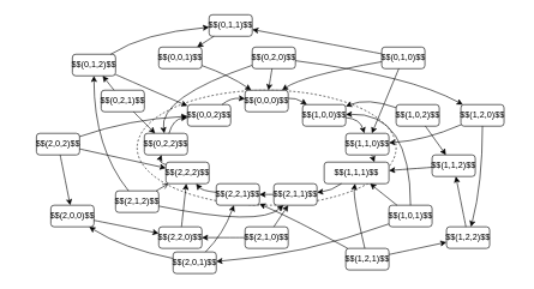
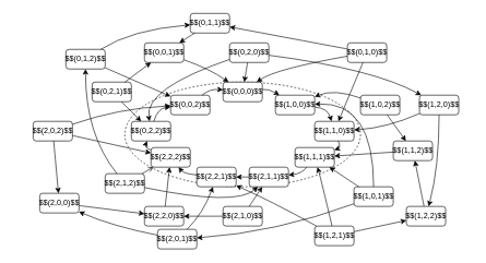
  <mxCell id="0" />
  <mxCell id="1" parent="0" />
  <mxCell id="2" value="" style="ellipse;whiteSpace=wrap;html=1;dashed=1;" vertex="1" parent="1"><mxGeometry x="190" y="125" width="360" height="160" as="geometry" /></mxCell>
  <mxCell id="3" value="" style="rounded=0;whiteSpace=wrap;html=1;fontSize=20;fillColor=none;strokeColor=#FFFFFF;" parent="1" vertex="1"><mxGeometry x="20" y="50" width="700" height="300" as="geometry" /></mxCell>
  <mxCell id="4" value="$$(0,0,0)$$" style="rounded=1;whiteSpace=wrap;html=1;" vertex="1" parent="1"><mxGeometry x="340" y="125" width="60" height="30" as="geometry" /></mxCell>
  <mxCell id="5" value="$$(1,0,0)$$" style="rounded=1;whiteSpace=wrap;html=1;" vertex="1" parent="1"><mxGeometry x="420" y="145" width="60" height="30" as="geometry" /></mxCell>
  <mxCell id="6" value="$$(1,1,0)$$" style="rounded=1;whiteSpace=wrap;html=1;" vertex="1" parent="1"><mxGeometry x="480" y="185" width="60" height="30" as="geometry" /></mxCell>
- <mxCell id="7" value="$$(1,1,1)$$" style="rounded=1;whiteSpace=wrap;html=1;" vertex="1" parent="1"><mxGeometry x="450" y="225" width="90" height="30" as="geometry" /></mxCell>
+ <mxCell id="7" value="$$(1,1,1)$$" style="rounded=1;whiteSpace=wrap;html=1;" vertex="1" parent="1"><mxGeometry x="450" y="225" width="60" height="30" as="geometry" /></mxCell>
  <mxCell id="8" value="$$(2,1,1)$$" style="rounded=1;whiteSpace=wrap;html=1;" vertex="1" parent="1"><mxGeometry x="380" y="255" width="60" height="30" as="geometry" /></mxCell>
  <mxCell id="9" value="$$(2,2,1)$$" style="rounded=1;whiteSpace=wrap;html=1;" vertex="1" parent="1"><mxGeometry x="300" y="255" width="60" height="30" as="geometry" /></mxCell>
  <mxCell id="10" value="$$(2,2,2)$$" style="rounded=1;whiteSpace=wrap;html=1;" vertex="1" parent="1"><mxGeometry x="230" y="225" width="60" height="30" as="geometry" /></mxCell>
  <mxCell id="11" value="$$(0,2,2)$$" style="rounded=1;whiteSpace=wrap;html=1;" vertex="1" parent="1"><mxGeometry x="200" y="185" width="60" height="30" as="geometry" /></mxCell>
  <mxCell id="12" value="$$(0,0,2)$$" style="rounded=1;whiteSpace=wrap;html=1;" vertex="1" parent="1"><mxGeometry x="260" y="145" width="60" height="30" as="geometry" /></mxCell>
  <mxCell id="13" value="$$(2,1,0)$$" style="rounded=1;whiteSpace=wrap;html=1;" vertex="1" parent="1"><mxGeometry x="340" y="315" width="60" height="30" as="geometry" /></mxCell>
  <mxCell id="14" value="$$(2,2,0)$$" style="rounded=1;whiteSpace=wrap;html=1;" vertex="1" parent="1"><mxGeometry x="220" y="315" width="60" height="30" as="geometry" /></mxCell>
  <mxCell id="15" value="" style="curved=1;endArrow=classic;html=1;rounded=0;" edge="1" parent="1" source="4" target="5"><mxGeometry width="50" height="50" relative="1" as="geometry"><mxPoint x="320" y="275" as="sourcePoint" /><mxPoint x="370" y="225" as="targetPoint" /><Array as="points"><mxPoint x="410" y="135" /></Array></mxGeometry></mxCell>
  <mxCell id="16" value="" style="curved=1;endArrow=classic;html=1;rounded=0;" edge="1" parent="1" source="5" target="6"><mxGeometry width="50" height="50" relative="1" as="geometry"><mxPoint x="520" y="205.005" as="sourcePoint" /><mxPoint x="590" y="214.13" as="targetPoint" /><Array as="points"><mxPoint x="500" y="165" /></Array></mxGeometry></mxCell>
  <mxCell id="17" value="" style="curved=1;endArrow=classic;html=1;rounded=0;" edge="1" parent="1" source="6" target="7"><mxGeometry width="50" height="50" relative="1" as="geometry"><mxPoint x="537" y="165" as="sourcePoint" /><mxPoint x="573" y="185" as="targetPoint" /><Array as="points"><mxPoint x="520" y="225" /></Array></mxGeometry></mxCell>
  <mxCell id="18" value="" style="curved=1;endArrow=classic;html=1;rounded=0;" edge="1" parent="1" source="7" target="8"><mxGeometry width="50" height="50" relative="1" as="geometry"><mxPoint x="587.143" y="215" as="sourcePoint" /><mxPoint x="552.857" y="255" as="targetPoint" /><Array as="points"><mxPoint x="460" y="265" /></Array></mxGeometry></mxCell>
  <mxCell id="19" value="" style="curved=1;endArrow=classic;html=1;rounded=0;" edge="1" parent="1" source="8" target="9"><mxGeometry width="50" height="50" relative="1" as="geometry"><mxPoint x="510" y="278.182" as="sourcePoint" /><mxPoint x="460" y="291.818" as="targetPoint" /><Array as="points" /></mxGeometry></mxCell>
  <mxCell id="20" value="" style="curved=1;endArrow=classic;html=1;rounded=0;" edge="1" parent="1" source="9" target="10"><mxGeometry width="50" height="50" relative="1" as="geometry"><mxPoint x="400" y="300" as="sourcePoint" /><mxPoint x="360" y="300" as="targetPoint" /><Array as="points"><mxPoint x="280" y="265" /></Array></mxGeometry></mxCell>
  <mxCell id="21" value="" style="curved=1;endArrow=classic;html=1;rounded=0;" edge="1" parent="1" source="10" target="11"><mxGeometry width="50" height="50" relative="1" as="geometry"><mxPoint x="300" y="291.818" as="sourcePoint" /><mxPoint x="250" y="278.182" as="targetPoint" /><Array as="points"><mxPoint x="220" y="225" /></Array></mxGeometry></mxCell>
  <mxCell id="22" value="" style="curved=1;endArrow=classic;html=1;rounded=0;" edge="1" parent="1" source="11" target="12"><mxGeometry width="50" height="50" relative="1" as="geometry"><mxPoint x="207.143" y="255" as="sourcePoint" /><mxPoint x="172.857" y="215" as="targetPoint" /><Array as="points"><mxPoint x="240" y="165" /></Array></mxGeometry></mxCell>
  <mxCell id="23" value="" style="curved=1;endArrow=classic;html=1;rounded=0;" edge="1" parent="1" source="12" target="4"><mxGeometry width="50" height="50" relative="1" as="geometry"><mxPoint x="187" y="185" as="sourcePoint" /><mxPoint x="223" y="165" as="targetPoint" /><Array as="points"><mxPoint x="320" y="135" /></Array></mxGeometry></mxCell>
  <mxCell id="24" value="" style="curved=1;endArrow=classic;html=1;rounded=0;" edge="1" parent="1" source="13" target="8"><mxGeometry width="50" height="50" relative="1" as="geometry"><mxPoint x="510" y="285" as="sourcePoint" /><mxPoint x="460" y="297.5" as="targetPoint" /><Array as="points" /></mxGeometry></mxCell>
  <mxCell id="25" value="" style="curved=1;endArrow=classic;html=1;rounded=0;" edge="1" parent="1" source="13" target="14"><mxGeometry width="50" height="50" relative="1" as="geometry"><mxPoint x="390" y="337" as="sourcePoint" /><mxPoint x="421.429" y="315" as="targetPoint" /><Array as="points" /></mxGeometry></mxCell>
  <mxCell id="26" value="" style="curved=1;endArrow=classic;html=1;rounded=0;" edge="1" parent="1" source="14" target="10"><mxGeometry width="50" height="50" relative="1" as="geometry"><mxPoint x="330" y="337.273" as="sourcePoint" /><mxPoint x="280" y="332.727" as="targetPoint" /><Array as="points" /></mxGeometry></mxCell>
  <mxCell id="27" value="$$(0,1,0)$$" style="rounded=1;whiteSpace=wrap;html=1;" vertex="1" parent="1"><mxGeometry x="530" width="60" height="30" as="geometry" y="65" /></mxCell>
  <mxCell id="28" value="$$(0,1,1)$$" style="rounded=1;whiteSpace=wrap;html=1;" vertex="1" parent="1"><mxGeometry x="290" y="20" width="60" height="30" as="geometry" /></mxCell>
  <mxCell id="29" value="$$(0,0,1)$$" style="rounded=1;whiteSpace=wrap;html=1;" vertex="1" parent="1"><mxGeometry x="220" width="60" height="30" as="geometry" y="65" /></mxCell>
  <mxCell id="30" value="" style="curved=1;endArrow=classic;html=1;rounded=0;" edge="1" parent="1" source="28" target="29"><mxGeometry width="50" height="50" relative="1" as="geometry"><mxPoint x="350" y="165" as="sourcePoint" /><mxPoint x="400" y="115" as="targetPoint" /><Array as="points" /></mxGeometry></mxCell>
  <mxCell id="31" value="" style="curved=1;endArrow=classic;html=1;rounded=0;" edge="1" parent="1" source="27" target="28"><mxGeometry width="50" height="50" relative="1" as="geometry"><mxPoint x="350" y="90" as="sourcePoint" /><mxPoint x="320" y="90" as="targetPoint" /><Array as="points" /></mxGeometry></mxCell>
  <mxCell id="32" value="" style="curved=1;endArrow=classic;html=1;rounded=0;" edge="1" parent="1" source="27" target="4"><mxGeometry width="50" height="50" relative="1" as="geometry"><mxPoint x="440" y="90" as="sourcePoint" /><mxPoint x="410" y="90" as="targetPoint" /><Array as="points"><mxPoint x="420" y="105" /></Array></mxGeometry></mxCell>
  <mxCell id="33" value="" style="curved=1;endArrow=classic;html=1;rounded=0;" edge="1" parent="1" source="29" target="4"><mxGeometry width="50" height="50" relative="1" as="geometry"><mxPoint x="440" y="103.333" as="sourcePoint" /><mxPoint x="410" y="116.667" as="targetPoint" /><Array as="points"><mxPoint x="320" y="105" /></Array></mxGeometry></mxCell>
  <mxCell id="34" value="$$(0,1,2)$$" style="rounded=1;whiteSpace=wrap;html=1;" vertex="1" parent="1"><mxGeometry x="100" y="75" width="60" height="30" as="geometry" /></mxCell>
  <mxCell id="35" value="" style="curved=1;endArrow=classic;html=1;rounded=0;" edge="1" parent="1" source="34" target="12"><mxGeometry width="50" height="50" relative="1" as="geometry"><mxPoint x="244.286" y="195" as="sourcePoint" /><mxPoint x="270" y="173" as="targetPoint" /><Array as="points" /></mxGeometry></mxCell>
  <mxCell id="36" value="" style="curved=1;endArrow=classic;html=1;rounded=0;" edge="1" parent="1" source="34" target="28"><mxGeometry width="50" height="50" relative="1" as="geometry"><mxPoint x="217.143" y="135" as="sourcePoint" /><mxPoint x="270" y="162.5" as="targetPoint" /><Array as="points"><mxPoint x="200" y="45" /></Array></mxGeometry></mxCell>
  <mxCell id="37" value="$$(1,0,1)$$" style="rounded=1;whiteSpace=wrap;html=1;" vertex="1" parent="1"><mxGeometry x="540" y="285" width="60" height="30" as="geometry" /></mxCell>
  <mxCell id="38" value="" style="curved=1;endArrow=classic;html=1;rounded=0;" edge="1" parent="1" source="37" target="5"><mxGeometry width="50" height="50" relative="1" as="geometry"><mxPoint x="490" y="173" as="sourcePoint" /><mxPoint x="515.714" y="195" as="targetPoint" /><Array as="points"><mxPoint x="570" y="155" /></Array></mxGeometry></mxCell>
  <mxCell id="39" value="" style="curved=1;endArrow=classic;html=1;rounded=0;" edge="1" parent="1" source="37" target="7"><mxGeometry width="50" height="50" relative="1" as="geometry"><mxPoint x="580" y="185" as="sourcePoint" /><mxPoint x="490" y="168.125" as="targetPoint" /><Array as="points" /></mxGeometry></mxCell>
  <mxCell id="40" value="$$(2,0,2)$$" style="rounded=1;whiteSpace=wrap;html=1;" vertex="1" parent="1"><mxGeometry x="50" y="185" width="60" height="30" as="geometry" /></mxCell>
- <mxCell id="41" value="$$(2,0,0)$$" style="rounded=1;whiteSpace=wrap;html=1;" vertex="1" parent="1"><mxGeometry x="70" y="285" width="60" height="30" as="geometry" /></mxCell>
+ <mxCell id="41" value="$$(2,0,0)$$" style="rounded=1;whiteSpace=wrap;html=1;" vertex="1" parent="1"><mxGeometry x="60" y="295" width="60" height="30" as="geometry" /></mxCell>
  <mxCell id="42" value="" style="curved=1;endArrow=classic;html=1;rounded=0;" edge="1" parent="1" source="40" target="10"><mxGeometry width="50" height="50" relative="1" as="geometry"><mxPoint x="253.75" y="315" as="sourcePoint" /><mxPoint x="266.25" y="265" as="targetPoint" /><Array as="points" /></mxGeometry></mxCell>
  <mxCell id="43" value="" style="curved=1;endArrow=classic;html=1;rounded=0;" edge="1" parent="1" source="40" target="41"><mxGeometry width="50" height="50" relative="1" as="geometry"><mxPoint x="180" y="257.5" as="sourcePoint" /><mxPoint x="240" y="252.5" as="targetPoint" /><Array as="points" /></mxGeometry></mxCell>
  <mxCell id="44" value="" style="curved=1;endArrow=classic;html=1;rounded=0;" edge="1" parent="1" source="41" target="14"><mxGeometry width="50" height="50" relative="1" as="geometry"><mxPoint x="156" y="275" as="sourcePoint" /><mxPoint x="164" y="295" as="targetPoint" /><Array as="points" /></mxGeometry></mxCell>
  <mxCell id="45" value="$$(0,2,0)$$" style="rounded=1;whiteSpace=wrap;html=1;" vertex="1" parent="1"><mxGeometry x="350" width="60" height="30" as="geometry" y="65" /></mxCell>
  <mxCell id="46" value="" style="curved=1;endArrow=classic;html=1;rounded=0;" edge="1" parent="1" source="45" target="4"><mxGeometry width="50" height="50" relative="1" as="geometry"><mxPoint x="221.429" y="105" as="sourcePoint" /><mxPoint x="350" y="99.286" as="targetPoint" /><Array as="points" /></mxGeometry></mxCell>
  <mxCell id="47" value="" style="curved=1;endArrow=classic;html=1;rounded=0;" edge="1" parent="1" source="45" target="11"><mxGeometry width="50" height="50" relative="1" as="geometry"><mxPoint x="180" y="161.25" as="sourcePoint" /><mxPoint x="350" y="145.909" as="targetPoint" /><Array as="points"><mxPoint x="220" y="135" /></Array></mxGeometry></mxCell>
  <mxCell id="48" value="$$(1,2,0)$$" style="rounded=1;whiteSpace=wrap;html=1;" vertex="1" parent="1"><mxGeometry x="640" y="145" width="60" height="30" as="geometry" /></mxCell>
  <mxCell id="49" value="" style="curved=1;endArrow=classic;html=1;rounded=0;" edge="1" parent="1" source="45" target="48"><mxGeometry width="50" height="50" relative="1" as="geometry"><mxPoint x="180" y="183.333" as="sourcePoint" /><mxPoint x="210" y="196.667" as="targetPoint" /><Array as="points"><mxPoint x="570" y="105" /></Array></mxGeometry></mxCell>
  <mxCell id="50" value="$$(1,2,2)$$" style="rounded=1;whiteSpace=wrap;html=1;" vertex="1" parent="1"><mxGeometry x="620" y="315" width="60" height="30" as="geometry" /></mxCell>
  <mxCell id="51" value="$$(1,1,2)$$" style="rounded=1;whiteSpace=wrap;html=1;" vertex="1" parent="1"><mxGeometry x="600" y="215" width="60" height="30" as="geometry" /></mxCell>
  <mxCell id="52" value="" style="endArrow=classic;html=1;rounded=0;curved=1;" edge="1" parent="1" source="48" target="50"><mxGeometry width="50" height="50" relative="1" as="geometry"><mxPoint x="280" y="215" as="sourcePoint" /><mxPoint x="330" y="165" as="targetPoint" /><Array as="points"><mxPoint x="670" y="255" /></Array></mxGeometry></mxCell>
  <mxCell id="53" value="" style="endArrow=classic;html=1;rounded=0;curved=1;" edge="1" parent="1" source="50" target="51"><mxGeometry width="50" height="50" relative="1" as="geometry"><mxPoint x="116" y="105" as="sourcePoint" /><mxPoint x="124" y="85" as="targetPoint" /><Array as="points" /></mxGeometry></mxCell>
  <mxCell id="54" value="" style="endArrow=classic;html=1;rounded=0;curved=1;" edge="1" parent="1" source="51" target="7"><mxGeometry width="50" height="50" relative="1" as="geometry"><mxPoint x="160" y="58.75" as="sourcePoint" /><mxPoint x="180" y="51.25" as="targetPoint" /><Array as="points" /></mxGeometry></mxCell>
  <mxCell id="55" value="" style="endArrow=classic;html=1;rounded=0;curved=1;" edge="1" parent="1" source="48" target="6"><mxGeometry width="50" height="50" relative="1" as="geometry"><mxPoint x="230" y="55" as="sourcePoint" /><mxPoint x="470" y="235" as="targetPoint" /><Array as="points"><mxPoint x="590" y="195" /></Array></mxGeometry></mxCell>
  <mxCell id="56" value="$$(2,1,2)$$" style="rounded=1;whiteSpace=wrap;html=1;" vertex="1" parent="1"><mxGeometry x="160" y="265" width="60" height="30" as="geometry" /></mxCell>
  <mxCell id="57" value="" style="curved=1;endArrow=classic;html=1;rounded=0;" edge="1" parent="1" source="56" target="8"><mxGeometry width="50" height="50" relative="1" as="geometry"><mxPoint x="527.143" y="325" as="sourcePoint" /><mxPoint x="450" y="288.333" as="targetPoint" /><Array as="points"><mxPoint x="360" y="315" /></Array></mxGeometry></mxCell>
  <mxCell id="58" value="" style="curved=1;endArrow=open;html=1;rounded=0;" edge="1" parent="1" source="56" target="10"><mxGeometry width="50" height="50" relative="1" as="geometry"><mxPoint x="390" y="321" as="sourcePoint" /><mxPoint x="415.714" y="295" as="targetPoint" /><Array as="points" /></mxGeometry></mxCell>
  <mxCell id="59" value="" style="curved=1;endArrow=classic;html=1;rounded=0;" edge="1" parent="1" source="56" target="34"><mxGeometry width="50" height="50" relative="1" as="geometry"><mxPoint x="330" y="315" as="sourcePoint" /><mxPoint x="276.667" y="265" as="targetPoint" /><Array as="points"><mxPoint x="130" y="205" /></Array></mxGeometry></mxCell>
  <mxCell id="60" value="$$(1,2,1)$$" style="rounded=1;whiteSpace=wrap;html=1;" vertex="1" parent="1"><mxGeometry x="480" y="345" width="60" height="30" as="geometry" /></mxCell>
  <mxCell id="61" value="" style="curved=1;endArrow=classic;html=1;rounded=0;" edge="1" parent="1" source="60" target="9"><mxGeometry width="50" height="50" relative="1" as="geometry"><mxPoint x="527.143" y="325" as="sourcePoint" /><mxPoint x="450" y="288.333" as="targetPoint" /><Array as="points"><mxPoint x="410" y="305" /></Array></mxGeometry></mxCell>
  <mxCell id="62" value="" style="curved=1;endArrow=classic;html=1;rounded=0;" edge="1" parent="1" source="60" target="7"><mxGeometry width="50" height="50" relative="1" as="geometry"><mxPoint x="570" y="302.5" as="sourcePoint" /><mxPoint x="370" y="293.125" as="targetPoint" /><Array as="points"><mxPoint x="490" y="275" /></Array></mxGeometry></mxCell>
  <mxCell id="63" value="" style="curved=1;endArrow=classic;html=1;rounded=0;" edge="1" parent="1" source="60" target="50"><mxGeometry width="50" height="50" relative="1" as="geometry"><mxPoint x="570" y="295.5" as="sourcePoint" /><mxPoint x="494.286" y="265" as="targetPoint" /><Array as="points" /></mxGeometry></mxCell>
  <mxCell id="64" value="$$(0,2,1)$$" style="rounded=1;whiteSpace=wrap;html=1;" vertex="1" parent="1"><mxGeometry x="140" y="125" width="60" height="30" as="geometry" /></mxCell>
  <mxCell id="65" value="$$(1,0,2)$$" style="rounded=1;whiteSpace=wrap;html=1;" vertex="1" parent="1"><mxGeometry x="550" y="145" width="60" height="30" as="geometry" /></mxCell>
  <mxCell id="66" value="$$(2,0,1)$$" style="rounded=1;whiteSpace=wrap;html=1;" vertex="1" parent="1"><mxGeometry x="240" y="350" width="60" height="30" as="geometry" /></mxCell>
- <mxCell id="67" value="" style="endArrow=classic;html=1;rounded=0;curved=1;" edge="1" parent="1" source="64" target="34"><mxGeometry width="50" height="50" relative="1" as="geometry"><mxPoint x="380" y="255" as="sourcePoint" /><mxPoint x="460" y="365" as="targetPoint" /></mxGeometry></mxCell>
+ <mxCell id="67" value="" style="endArrow=classic;html=1;rounded=0;curved=1;" edge="1" parent="1" source="64" target="29"><mxGeometry width="50" height="50" relative="1" as="geometry"><mxPoint x="380" y="255" as="sourcePoint" /><mxPoint x="460" y="365" as="targetPoint" /></mxGeometry></mxCell>
  <mxCell id="68" value="" style="endArrow=classic;html=1;rounded=0;curved=1;" edge="1" parent="1" source="64" target="11"><mxGeometry width="50" height="50" relative="1" as="geometry"><mxPoint x="432.5" y="395" as="sourcePoint" /><mxPoint x="297.5" y="125" as="targetPoint" /></mxGeometry></mxCell>
  <mxCell id="69" value="" style="endArrow=classic;html=1;rounded=0;curved=1;" edge="1" parent="1" source="65" target="51"><mxGeometry width="50" height="50" relative="1" as="geometry"><mxPoint x="610" y="355" as="sourcePoint" /><mxPoint x="660" y="305" as="targetPoint" /></mxGeometry></mxCell>
  <mxCell id="70" value="" style="endArrow=classic;html=1;rounded=0;curved=1;" edge="1" parent="1" source="65" target="5"><mxGeometry width="50" height="50" relative="1" as="geometry"><mxPoint x="353.682" y="505" as="sourcePoint" /><mxPoint x="479.998" y="345" as="targetPoint" /><Array as="points"><mxPoint x="510" y="135" /></Array></mxGeometry></mxCell>
  <mxCell id="71" value="" style="endArrow=classic;html=1;rounded=0;curved=1;" edge="1" parent="1" source="66" target="9"><mxGeometry width="50" height="50" relative="1" as="geometry"><mxPoint x="640" y="355" as="sourcePoint" /><mxPoint x="690" y="305" as="targetPoint" /><Array as="points"><mxPoint x="310" y="325" /></Array></mxGeometry></mxCell>
  <mxCell id="72" value="" style="endArrow=classic;html=1;rounded=0;curved=1;" edge="1" parent="1" source="66" target="41"><mxGeometry width="50" height="50" relative="1" as="geometry"><mxPoint x="641.053" y="395" as="sourcePoint" /><mxPoint x="700" y="315" as="targetPoint" /><Array as="points"><mxPoint x="170" y="345" /></Array></mxGeometry></mxCell>
  <mxCell id="73" value="" style="endArrow=classic;html=1;rounded=0;curved=1;" edge="1" parent="1" source="27" target="6"><mxGeometry width="50" height="50" relative="1" as="geometry"><mxPoint x="620" y="-55" as="sourcePoint" /><mxPoint x="330" y="315" as="targetPoint" /></mxGeometry></mxCell>
  <mxCell id="74" value="" style="endArrow=classic;html=1;rounded=0;curved=1;" edge="1" parent="1" source="40" target="12"><mxGeometry width="50" height="50" relative="1" as="geometry"><mxPoint x="410" y="265" as="sourcePoint" /><mxPoint x="460" y="215" as="targetPoint" /><Array as="points"><mxPoint x="180" y="165" /></Array></mxGeometry></mxCell>
  <mxCell id="75" value="" style="endArrow=classic;html=1;rounded=0;curved=1;" edge="1" parent="1" source="37" target="66"><mxGeometry width="50" height="50" relative="1" as="geometry"><mxPoint x="410" y="255" as="sourcePoint" /><mxPoint x="520" y="395" as="targetPoint" /><Array as="points"><mxPoint x="420" y="355" /></Array></mxGeometry></mxCell>
